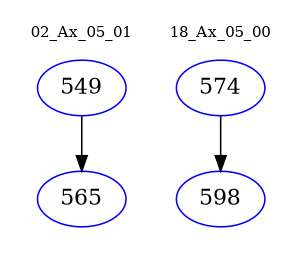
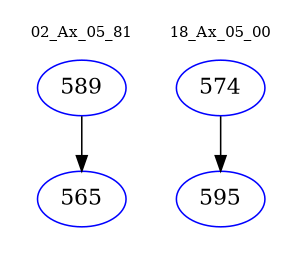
  digraph {
    node [color=blue]
    edge [color=black]
-   n1 [label=549]
+   n1 [label=589]
    n2 [label=565]
    n3 [label=574]
-   n4 [label=598]
+   n4 [label=595]
    subgraph cluster_1 {
      color=white
      fontsize=10
-     label="02_Ax_05_01"
+     label="02_Ax_05_81"
      n1
      n2
    }
    subgraph cluster_2 {
      color=white
      fontsize=10
      label="18_Ax_05_00"
      n3
      n4
    }
    n1 -> n2
    n3 -> n4
  }
